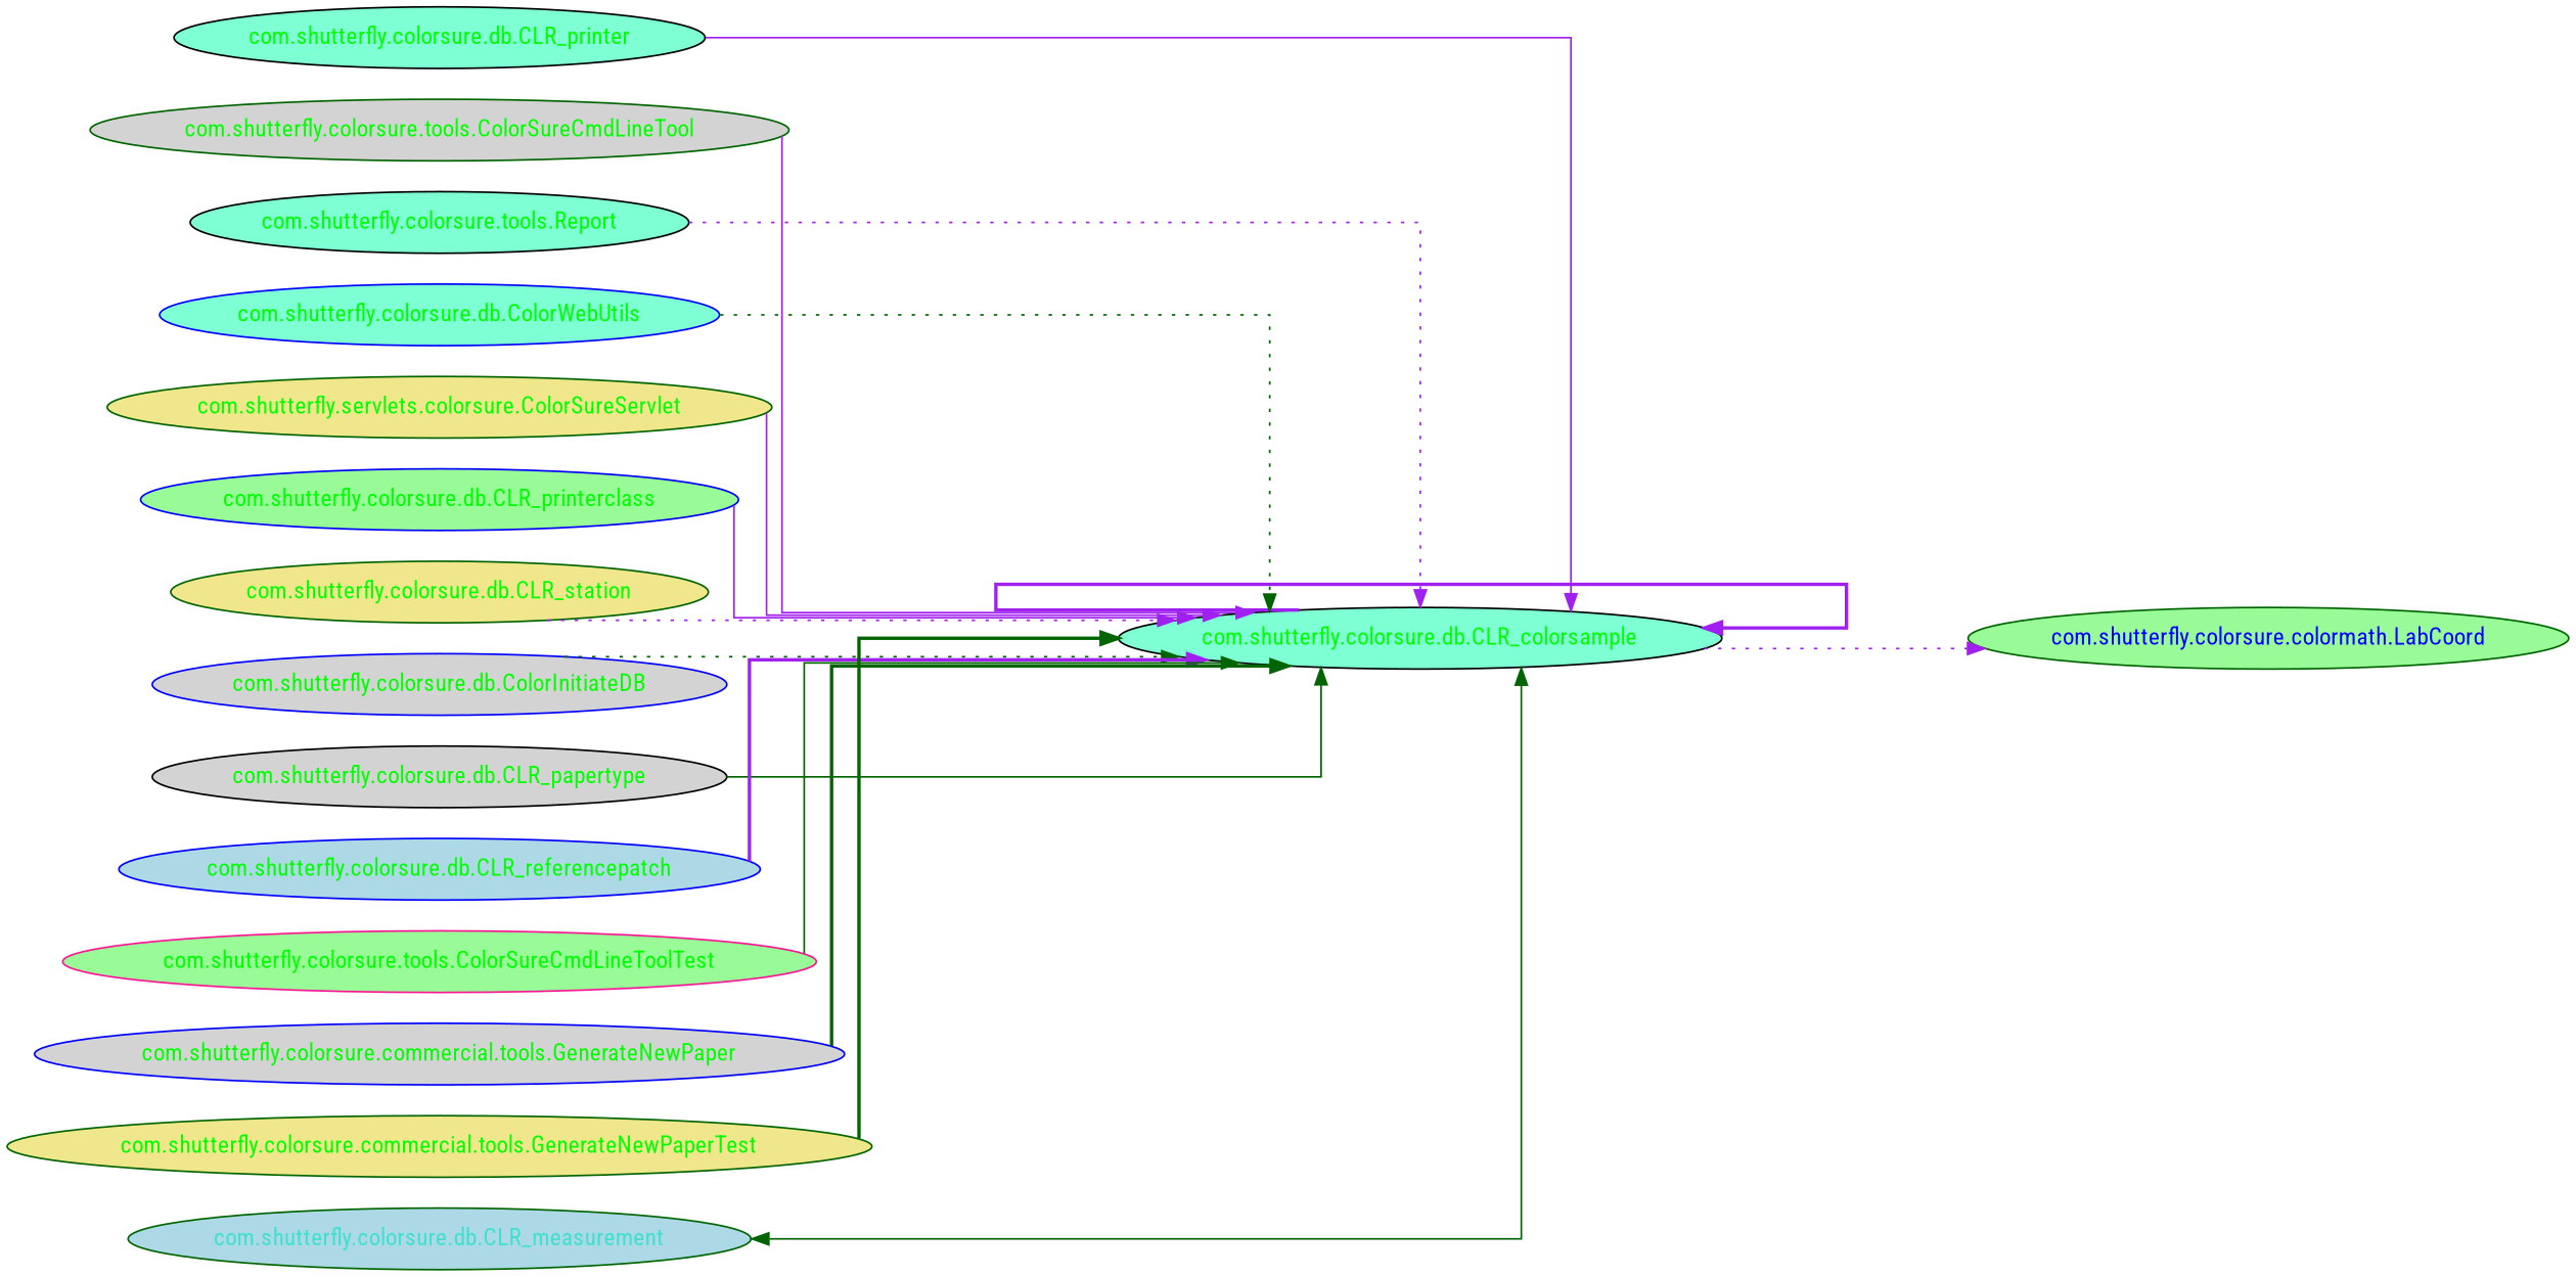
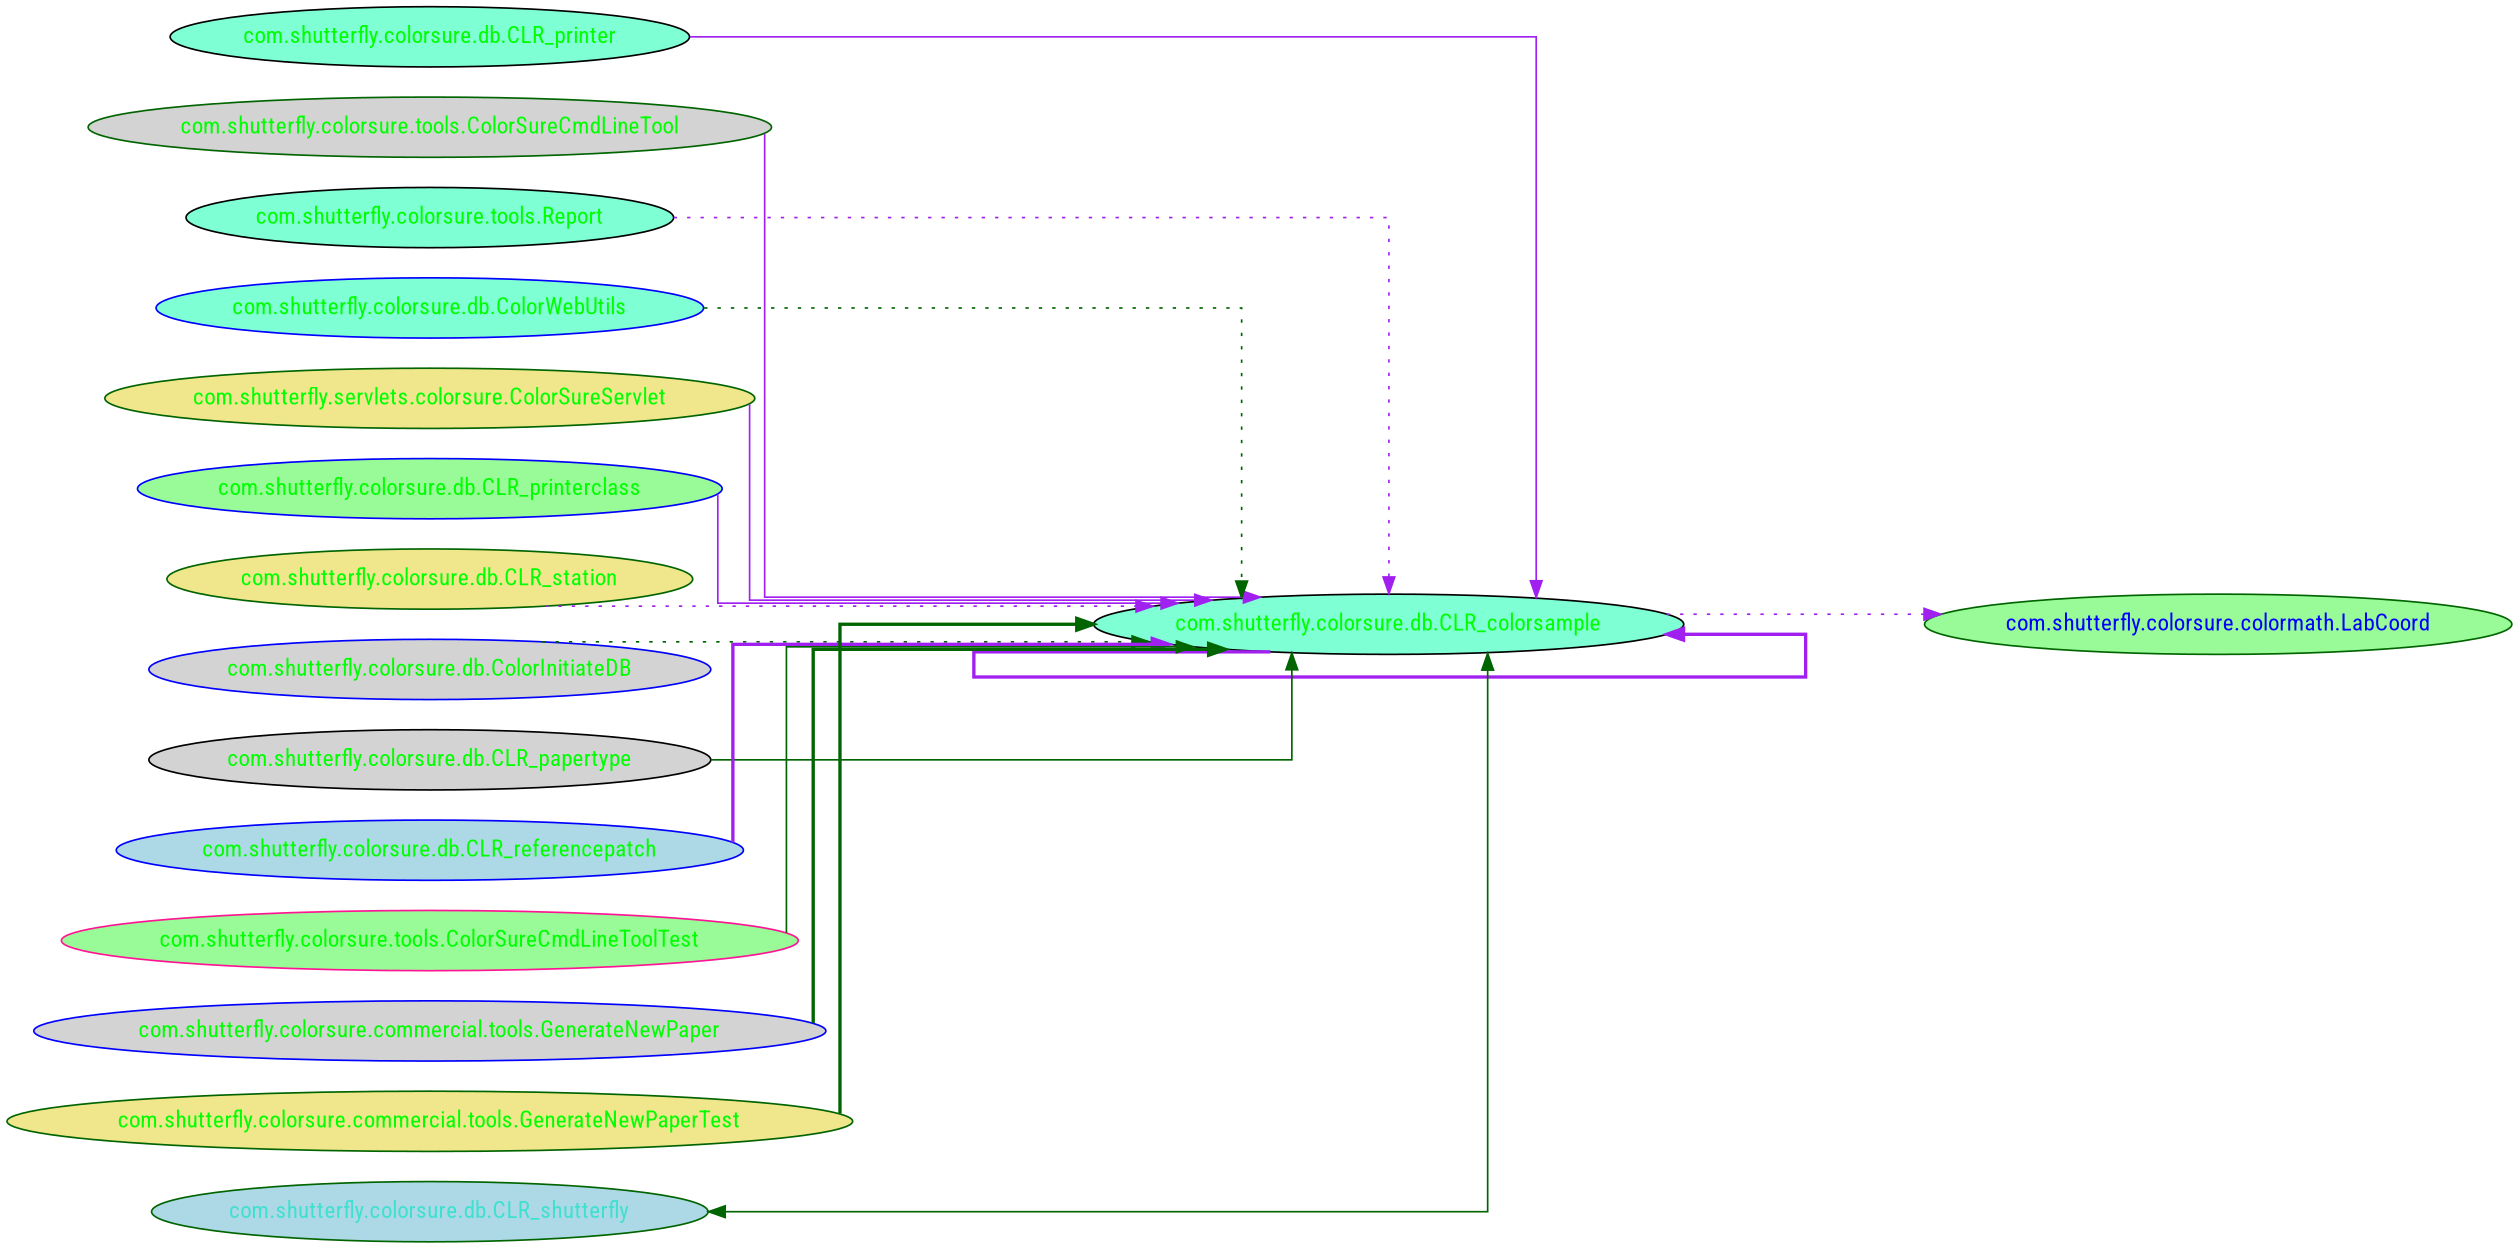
  digraph {
    concentrate=true
    rankdir=LR
    ranksep=2.0
    splines=ortho
    fontname="Roboto Condensed"
    node [fontcolor=green style=filled fillcolor=aquamarine color=darkgreen fontname="Roboto Condensed"]
    edge [color=purple style=solid fontname="Roboto Condensed"]
    "com.shutterfly.colorsure.db.CLR_colorsample" [color=black]
    "com.shutterfly.colorsure.colormath.LabCoord" [fontcolor=blue fillcolor=palegreen]
    "com.shutterfly.colorsure.db.CLR_printer" [color=black]
    "com.shutterfly.colorsure.tools.ColorSureCmdLineTool" [fillcolor=lightgrey]
    "com.shutterfly.colorsure.tools.Report" [color=black]
    "com.shutterfly.colorsure.db.ColorWebUtils" [color=blue]
    "com.shutterfly.servlets.colorsure.ColorSureServlet" [fillcolor=khaki]
    "com.shutterfly.colorsure.db.CLR_printerclass" [fillcolor=palegreen color=blue]
    "com.shutterfly.colorsure.db.CLR_station" [fillcolor=khaki]
    "com.shutterfly.colorsure.db.ColorInitiateDB" [fillcolor=lightgrey color=blue]
    "com.shutterfly.colorsure.db.CLR_papertype" [fillcolor=lightgrey color=black]
    "com.shutterfly.colorsure.db.CLR_referencepatch" [fillcolor=lightblue color=blue]
    "com.shutterfly.colorsure.tools.ColorSureCmdLineToolTest" [fillcolor=palegreen color=deeppink]
    "com.shutterfly.colorsure.commercial.tools.GenerateNewPaper" [fillcolor=lightgrey color=blue]
    "com.shutterfly.colorsure.commercial.tools.GenerateNewPaperTest" [fillcolor=khaki]
-   "com.shutterfly.colorsure.db.CLR_measurement" [fontcolor=turquoise fillcolor=lightblue]
+   "com.shutterfly.colorsure.db.CLR_measurement" [fontcolor=turquoise fillcolor=lightblue label="com.shutterfly.colorsure.db.CLR_shutterfly"]
    "com.shutterfly.colorsure.db.CLR_colorsample" -> "com.shutterfly.colorsure.db.CLR_colorsample" [style=bold]
    "com.shutterfly.colorsure.db.CLR_colorsample" -> "com.shutterfly.colorsure.colormath.LabCoord" [style=dotted]
    "com.shutterfly.colorsure.db.CLR_printer" -> "com.shutterfly.colorsure.db.CLR_colorsample"
    "com.shutterfly.colorsure.tools.ColorSureCmdLineTool" -> "com.shutterfly.colorsure.db.CLR_colorsample"
    "com.shutterfly.colorsure.tools.Report" -> "com.shutterfly.colorsure.db.CLR_colorsample" [style=dotted]
    "com.shutterfly.colorsure.db.ColorWebUtils" -> "com.shutterfly.colorsure.db.CLR_colorsample" [color=darkgreen style=dotted]
    "com.shutterfly.servlets.colorsure.ColorSureServlet" -> "com.shutterfly.colorsure.db.CLR_colorsample"
    "com.shutterfly.colorsure.db.CLR_printerclass" -> "com.shutterfly.colorsure.db.CLR_colorsample"
    "com.shutterfly.colorsure.db.CLR_station" -> "com.shutterfly.colorsure.db.CLR_colorsample" [style=dotted]
    "com.shutterfly.colorsure.db.ColorInitiateDB" -> "com.shutterfly.colorsure.db.CLR_colorsample" [color=darkgreen style=dotted]
    "com.shutterfly.colorsure.db.CLR_papertype" -> "com.shutterfly.colorsure.db.CLR_colorsample" [color=darkgreen]
    "com.shutterfly.colorsure.db.CLR_referencepatch" -> "com.shutterfly.colorsure.db.CLR_colorsample" [style=bold]
    "com.shutterfly.colorsure.tools.ColorSureCmdLineToolTest" -> "com.shutterfly.colorsure.db.CLR_colorsample" [color=darkgreen]
    "com.shutterfly.colorsure.commercial.tools.GenerateNewPaper" -> "com.shutterfly.colorsure.db.CLR_colorsample" [color=darkgreen style=bold]
    "com.shutterfly.colorsure.commercial.tools.GenerateNewPaperTest" -> "com.shutterfly.colorsure.db.CLR_colorsample" [color=darkgreen style=bold]
    "com.shutterfly.colorsure.db.CLR_measurement" -> "com.shutterfly.colorsure.db.CLR_colorsample" [dir=both color=darkgreen]
  }
